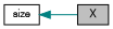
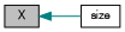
  digraph {
    rankdir=LR
    node [color=black fontname=FreeSans fontsize=10 shape=record]
    n1 [fillcolor=grey75 fontcolor=black height=0.2 label=X style=filled width=0.4]
    n2 [height=0.2 label=size width=0.4]
-   n2 -> n1 [color=teal dir=back fontname=FreeSans fontsize=10 labelfontname=FreeSans labelfontsize=10 style=solid]
+   n1 -> n2 [color=teal dir=back fontname=FreeSans fontsize=10 labelfontname=FreeSans labelfontsize=10 style=solid]
  }
